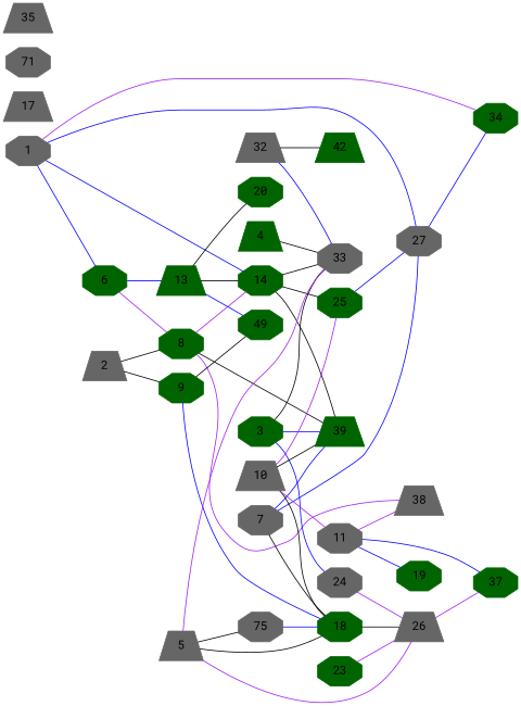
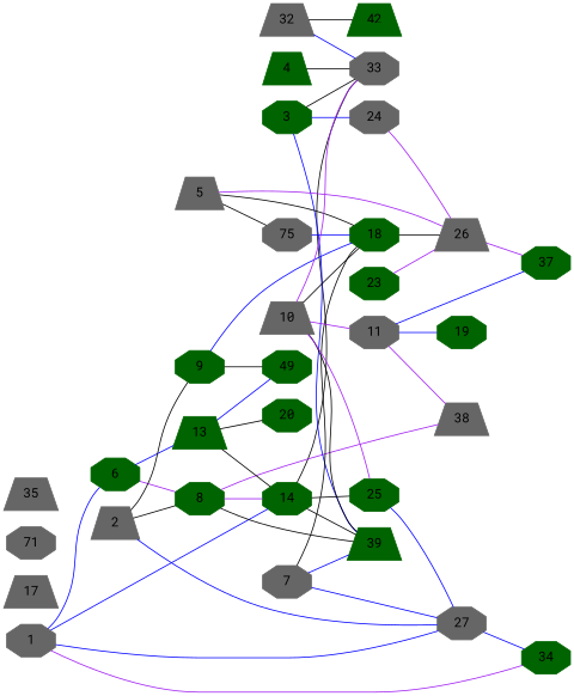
  graph {
    fontname="Roboto Mono"
    rankdir=LR
    node [color=darkgreen fontname="Roboto Mono" shape=octagon style=filled]
    edge [color=black fontname="Roboto Mono"]
    1 [color=gray40 super="+45"]
    6 [super="+22"]
    14 [super="+44"]
    27 [color=gray40 super="+50"]
    34
    8 [super="+48"]
    13 [shape=trapezium super="+53"]
    33 [color=gray40 super="+40"]
    39 [shape=trapezium super="+41"]
    25
    2 [color=gray40 shape=trapezium super="+30"]
    9 [super="+12"]
    38 [color=gray40 shape=trapezium]
    18 [super="+29"]
    49
    3 [super="+21"]
    24 [color=gray40]
    26 [color=gray40 shape=trapezium super="+43"]
    4 [shape=trapezium]
    5 [color=gray40 shape=trapezium super="+47"]
    n21 [color=gray40 label=75 super="+51"]
    11 [color=gray40 super="+16"]
    19
    37
    20
    7 [color=gray40]
    10 [color=gray40 shape=trapezium super="+46"]
    17 [color=gray40 shape=trapezium]
    23 [super="+28"]
    n30 [color=gray40 label=71]
    32 [color=gray40 shape=trapezium super="+36"]
    42 [shape=trapezium]
    35 [color=gray40 shape=trapezium super="+52"]
    1 -- 6 [color=blue]
    1 -- 14 [color=blue]
    1 -- 27 [color=blue]
    1 -- 34 [color=purple]
    6 -- 8 [color=purple]
    6 -- 13 [color=blue]
    14 -- 33
    14 -- 39
    14 -- 25
    27 -- 34 [color=blue]
    8 -- 14 [color=purple]
    8 -- 39
    8 -- 38 [color=purple]
    13 -- 14
    13 -- 49 [color=blue]
    13 -- 20
    25 -- 27 [color=blue]
+   2 -- 27 [color=blue]
    2 -- 8
    2 -- 9
    9 -- 18 [color=blue]
    9 -- 49
    18 -- 26
    3 -- 33
    3 -- 39 [color=blue]
    3 -- 24 [color=blue]
    24 -- 26 [color=purple]
    26 -- 37 [color=purple]
    4 -- 33
    5 -- 18
    5 -- 26 [color=purple]
    5 -- n21
    n21 -- 18 [color=blue]
    11 -- 38 [color=purple]
    11 -- 19 [color=blue]
    11 -- 37 [color=blue]
    7 -- 27 [color=blue]
    7 -- 39 [color=blue]
    7 -- 18
-   5 -- 33 [color=purple]
+   10 -- 33 [color=purple]
    10 -- 39 [weight=2]
    10 -- 25 [color=purple]
    10 -- 18
    10 -- 11 [color=purple]
    23 -- 26 [color=purple]
    32 -- 33 [color=blue]
    32 -- 42
  }
